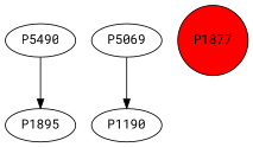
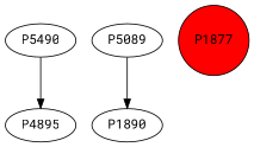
  digraph {
    fontname="Roboto Mono"
    node [fontname="Roboto Mono"]
    edge [fontname="Roboto Mono"]
    n1 [label=P5490]
-   P1895
-   P5069
-   P1890 [label=P1190]
+   P1895 [label=P4895]
+   P5069 [label=P5089]
+   P1890
    P1877 [fillcolor=red shape=circle style=filled]
    n1 -> P1895
    P5069 -> P1890
  }
